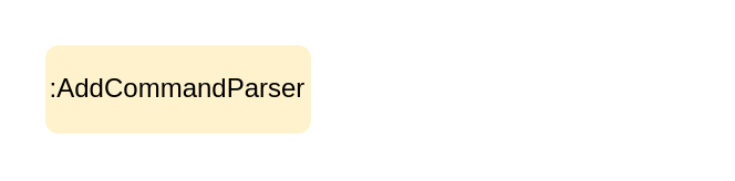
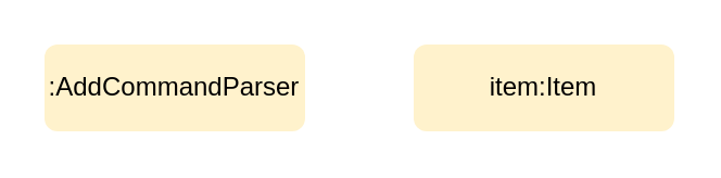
  <mxCell id="0" />
  <mxCell id="1" parent="0" />
  <mxCell id="2" value=":AddCommandParser" style="rounded=1;whiteSpace=wrap;html=1;fillColor=#fff2cc;strokeColor=none;" vertex="1" parent="1"><mxGeometry x="20" y="20" width="120" height="40" as="geometry" /></mxCell>
+ <mxCell id="3" value="item:Item" style="rounded=1;whiteSpace=wrap;html=1;fillColor=#fff2cc;strokeColor=none;" vertex="1" parent="1"><mxGeometry x="190" y="20" width="120" height="40" as="geometry" /></mxCell>
